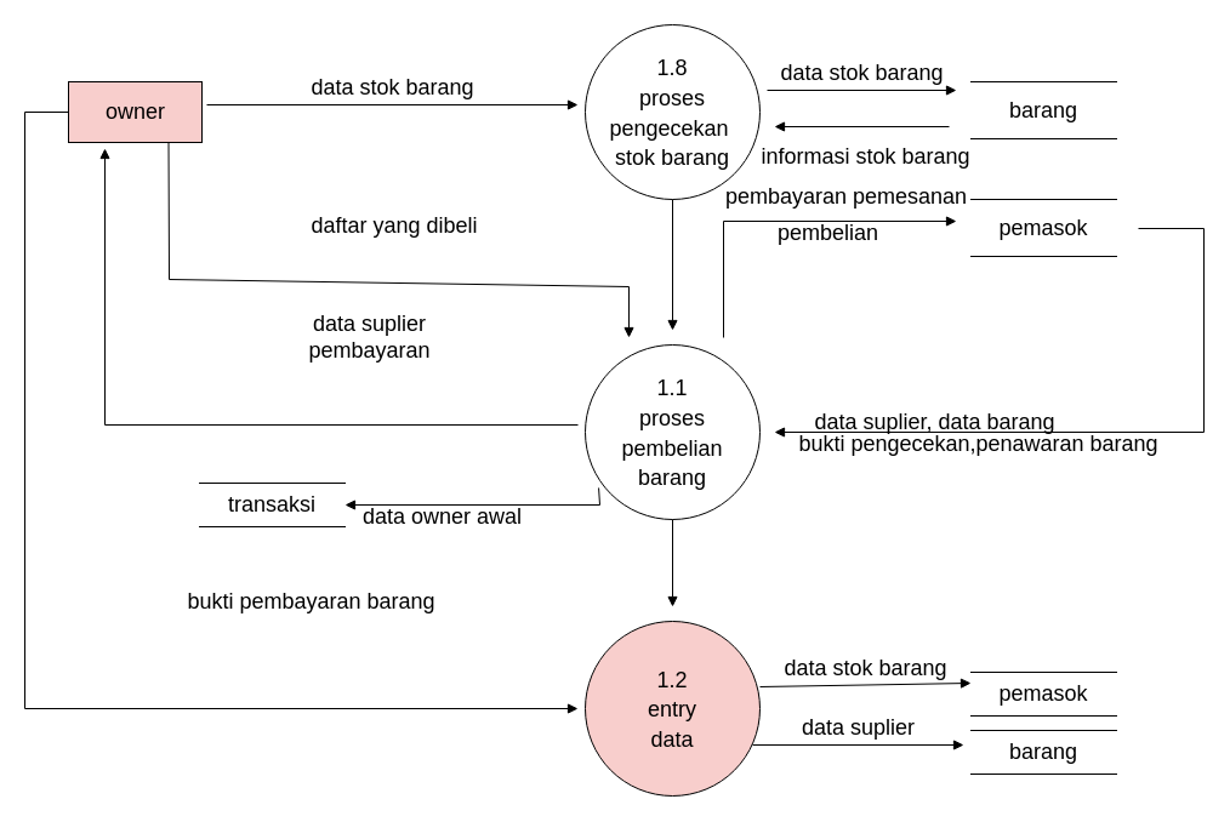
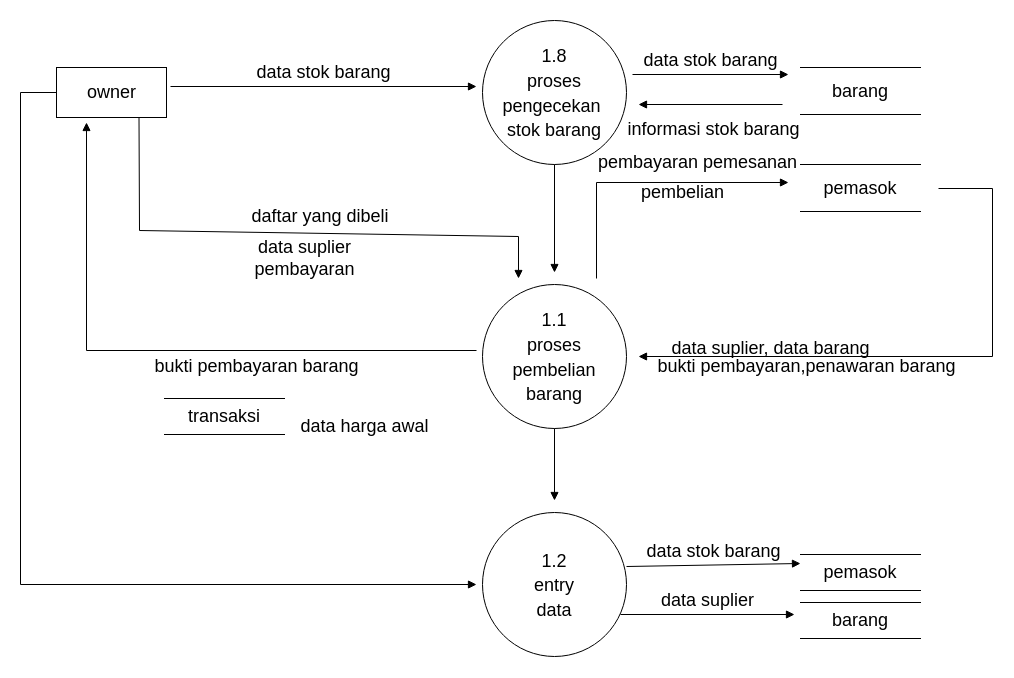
  <mxCell id="0" />
  <mxCell id="1" parent="0" />
  <mxCell id="2" value="&lt;font style=&quot;font-size: 18px&quot;&gt;1.8&lt;br&gt;proses&lt;br&gt;pengecekan&amp;nbsp;&lt;br&gt;stok barang&lt;/font&gt;" style="ellipse;whiteSpace=wrap;html=1;aspect=fixed;fontSize=20;" vertex="1" parent="1"><mxGeometry x="482" y="20" width="144" height="144" as="geometry" /></mxCell>
  <mxCell id="3" value="&lt;font style=&quot;font-size: 18px&quot;&gt;1.1&lt;br&gt;proses&lt;br&gt;pembelian&lt;br&gt;barang&lt;br&gt;&lt;/font&gt;" style="ellipse;whiteSpace=wrap;html=1;aspect=fixed;fontSize=20;" vertex="1" parent="1"><mxGeometry x="482" y="284" width="144" height="144" as="geometry" /></mxCell>
- <mxCell id="4" value="&lt;font style=&quot;font-size: 18px&quot;&gt;1.2&lt;br&gt;entry&lt;br&gt;data&lt;br&gt;&lt;/font&gt;" style="ellipse;whiteSpace=wrap;html=1;aspect=fixed;fontSize=20;fillColor=#f8cecc;" vertex="1" parent="1"><mxGeometry x="482" y="512" width="144" height="144" as="geometry" /></mxCell>
+ <mxCell id="4" value="&lt;font style=&quot;font-size: 18px&quot;&gt;1.2&lt;br&gt;entry&lt;br&gt;data&lt;br&gt;&lt;/font&gt;" style="ellipse;whiteSpace=wrap;html=1;aspect=fixed;fontSize=20;" vertex="1" parent="1"><mxGeometry x="482" y="512" width="144" height="144" as="geometry" /></mxCell>
  <mxCell id="5" value="" style="html=1;verticalAlign=bottom;endArrow=block;rounded=0;fontSize=18;exitX=0.5;exitY=1;exitDx=0;exitDy=0;" edge="1" parent="1" source="2"><mxGeometry width="80" relative="1" as="geometry"><mxPoint x="500" y="224" as="sourcePoint" /><mxPoint x="554" y="272" as="targetPoint" /></mxGeometry></mxCell>
  <mxCell id="6" value="" style="html=1;verticalAlign=bottom;endArrow=block;rounded=0;fontSize=18;exitX=0.5;exitY=1;exitDx=0;exitDy=0;" edge="1" parent="1" source="3"><mxGeometry width="80" relative="1" as="geometry"><mxPoint x="554" y="434" as="sourcePoint" /><mxPoint x="554" y="500" as="targetPoint" /></mxGeometry></mxCell>
- <mxCell id="7" value="owner" style="html=1;fontSize=18;fillColor=#f8cecc;" vertex="1" parent="1"><mxGeometry x="56" y="67" width="110" height="50" as="geometry" /></mxCell>
+ <mxCell id="7" value="owner" style="html=1;fontSize=18;" vertex="1" parent="1"><mxGeometry x="56" y="67" width="110" height="50" as="geometry" /></mxCell>
  <mxCell id="8" value="barang" style="shape=partialRectangle;whiteSpace=wrap;html=1;left=0;right=0;fillColor=none;fontSize=18;" vertex="1" parent="1"><mxGeometry x="800" y="67" width="120" height="47" as="geometry" /></mxCell>
  <mxCell id="9" value="pemasok" style="shape=partialRectangle;whiteSpace=wrap;html=1;left=0;right=0;fillColor=none;fontSize=18;" vertex="1" parent="1"><mxGeometry x="800" y="164" width="120" height="47" as="geometry" /></mxCell>
  <mxCell id="10" value="data stok barang" style="html=1;verticalAlign=bottom;endArrow=block;rounded=0;fontSize=18;" edge="1" parent="1"><mxGeometry width="80" relative="1" as="geometry"><mxPoint x="170" y="86" as="sourcePoint" /><mxPoint x="476" y="86" as="targetPoint" /></mxGeometry></mxCell>
  <mxCell id="11" value="data stok barang" style="html=1;verticalAlign=bottom;endArrow=block;rounded=0;fontSize=18;" edge="1" parent="1"><mxGeometry width="80" relative="1" as="geometry"><mxPoint x="632" y="74" as="sourcePoint" /><mxPoint x="788" y="74" as="targetPoint" /></mxGeometry></mxCell>
  <mxCell id="12" value="" style="html=1;verticalAlign=bottom;endArrow=block;rounded=0;fontSize=18;" edge="1" parent="1"><mxGeometry width="80" relative="1" as="geometry"><mxPoint x="782" y="104" as="sourcePoint" /><mxPoint x="638" y="104" as="targetPoint" /></mxGeometry></mxCell>
  <mxCell id="13" value="informasi stok barang" style="text;html=1;align=center;verticalAlign=middle;resizable=0;points=[];autosize=1;strokeColor=none;fillColor=none;fontSize=18;" vertex="1" parent="1"><mxGeometry x="620" y="114" width="186" height="30" as="geometry" /></mxCell>
  <mxCell id="14" value="" style="html=1;verticalAlign=bottom;endArrow=block;rounded=0;fontSize=18;exitX=0.75;exitY=1;exitDx=0;exitDy=0;" edge="1" parent="1" source="7"><mxGeometry width="80" relative="1" as="geometry"><mxPoint x="158" y="212" as="sourcePoint" /><mxPoint x="518" y="278" as="targetPoint" /><Array as="points"><mxPoint x="139" y="230" /><mxPoint x="518" y="236" /></Array></mxGeometry></mxCell>
- <mxCell id="15" value="daftar yang dibeli&amp;nbsp;" style="text;html=1;align=center;verticalAlign=middle;resizable=0;points=[];autosize=1;strokeColor=none;fillColor=none;fontSize=18;" vertex="1" parent="1"><mxGeometry x="249" y="171" width="156" height="30" as="geometry" /></mxCell>
- <mxCell id="16" value="data suplier&lt;br&gt;pembayaran" style="text;html=1;align=center;verticalAlign=middle;resizable=0;points=[];autosize=1;strokeColor=none;fillColor=none;fontSize=18;" vertex="1" parent="1"><mxGeometry x="247" y="251" width="114" height="54" as="geometry" /></mxCell>
+ <mxCell id="15" value="daftar yang dibeli&amp;nbsp;" style="text;html=1;align=center;verticalAlign=middle;resizable=0;points=[];autosize=1;strokeColor=none;fillColor=none;fontSize=18;" vertex="1" parent="1"><mxGeometry x="244" y="201" width="156" height="30" as="geometry" /></mxCell>
+ <mxCell id="16" value="data suplier&lt;br&gt;pembayaran" style="text;html=1;align=center;verticalAlign=middle;resizable=0;points=[];autosize=1;strokeColor=none;fillColor=none;fontSize=18;" vertex="1" parent="1"><mxGeometry x="247" y="231" width="114" height="54" as="geometry" /></mxCell>
  <mxCell id="17" value="" style="html=1;verticalAlign=bottom;endArrow=block;rounded=0;fontSize=18;" edge="1" parent="1"><mxGeometry width="80" relative="1" as="geometry"><mxPoint x="476" y="350" as="sourcePoint" /><mxPoint x="86" y="122" as="targetPoint" /><Array as="points"><mxPoint x="86" y="350" /></Array></mxGeometry></mxCell>
- <mxCell id="18" value="bukti pembayaran barang" style="text;html=1;align=center;verticalAlign=middle;resizable=0;points=[];autosize=1;strokeColor=none;fillColor=none;fontSize=18;" vertex="1" parent="1"><mxGeometry x="145" y="481" width="222" height="30" as="geometry" /></mxCell>
+ <mxCell id="18" value="bukti pembayaran barang" style="text;html=1;align=center;verticalAlign=middle;resizable=0;points=[];autosize=1;strokeColor=none;fillColor=none;fontSize=18;" vertex="1" parent="1"><mxGeometry x="145" y="351" width="222" height="30" as="geometry" /></mxCell>
  <mxCell id="19" value="transaksi" style="shape=partialRectangle;whiteSpace=wrap;html=1;left=0;right=0;fillColor=none;fontSize=18;" vertex="1" parent="1"><mxGeometry x="164" y="398" width="120" height="36" as="geometry" /></mxCell>
- <mxCell id="20" value="" style="html=1;verticalAlign=bottom;endArrow=block;rounded=0;fontSize=18;exitX=0.077;exitY=0.819;exitDx=0;exitDy=0;exitPerimeter=0;entryX=1;entryY=0.5;entryDx=0;entryDy=0;" edge="1" parent="1" source="3" target="19"><mxGeometry width="80" relative="1" as="geometry"><mxPoint x="284" y="416" as="sourcePoint" /><mxPoint x="362" y="458" as="targetPoint" /><Array as="points"><mxPoint x="494" y="416" /></Array></mxGeometry></mxCell>
- <mxCell id="21" value="data owner awal" style="text;html=1;align=center;verticalAlign=middle;resizable=0;points=[];autosize=1;strokeColor=none;fillColor=none;fontSize=18;" vertex="1" parent="1"><mxGeometry x="292" y="411" width="144" height="30" as="geometry" /></mxCell>
+ <mxCell id="21" value="data harga awal" style="text;html=1;align=center;verticalAlign=middle;resizable=0;points=[];autosize=1;strokeColor=none;fillColor=none;fontSize=18;" vertex="1" parent="1"><mxGeometry x="292" y="411" width="144" height="30" as="geometry" /></mxCell>
  <mxCell id="22" value="" style="html=1;verticalAlign=bottom;endArrow=block;rounded=0;fontSize=18;exitX=0;exitY=0.5;exitDx=0;exitDy=0;" edge="1" parent="1" source="7"><mxGeometry width="80" relative="1" as="geometry"><mxPoint x="8" y="170" as="sourcePoint" /><mxPoint x="476" y="584" as="targetPoint" /><Array as="points"><mxPoint x="20" y="92" /><mxPoint x="20" y="584" /></Array></mxGeometry></mxCell>
  <mxCell id="23" value="pemasok" style="shape=partialRectangle;whiteSpace=wrap;html=1;left=0;right=0;fillColor=none;fontSize=18;" vertex="1" parent="1"><mxGeometry x="800" y="554" width="120" height="36" as="geometry" /></mxCell>
  <mxCell id="24" value="barang" style="shape=partialRectangle;whiteSpace=wrap;html=1;left=0;right=0;fillColor=none;fontSize=18;" vertex="1" parent="1"><mxGeometry x="800" y="602" width="120" height="36" as="geometry" /></mxCell>
  <mxCell id="25" value="pembayaran pemesanan" style="html=1;verticalAlign=bottom;endArrow=block;rounded=0;fontSize=18;" edge="1" parent="1"><mxGeometry x="0.375" y="6" width="80" relative="1" as="geometry"><mxPoint x="596" y="278" as="sourcePoint" /><mxPoint x="788" y="182" as="targetPoint" /><Array as="points"><mxPoint x="596" y="182" /></Array><mxPoint x="-1" as="offset" /></mxGeometry></mxCell>
  <mxCell id="26" value="pembelian" style="text;html=1;align=center;verticalAlign=middle;resizable=0;points=[];autosize=1;strokeColor=none;fillColor=none;fontSize=18;" vertex="1" parent="1"><mxGeometry x="634" y="177" width="96" height="30" as="geometry" /></mxCell>
  <mxCell id="27" value="" style="html=1;verticalAlign=bottom;endArrow=block;rounded=0;fontSize=18;" edge="1" parent="1"><mxGeometry x="-0.083" y="24" width="80" relative="1" as="geometry"><mxPoint x="938" y="188" as="sourcePoint" /><mxPoint x="638" y="356" as="targetPoint" /><Array as="points"><mxPoint x="992" y="188" /><mxPoint x="992" y="356" /></Array><mxPoint y="1" as="offset" /></mxGeometry></mxCell>
  <mxCell id="28" value="data suplier, data barang" style="text;html=1;align=center;verticalAlign=middle;resizable=0;points=[];autosize=1;strokeColor=none;fillColor=none;fontSize=18;" vertex="1" parent="1"><mxGeometry x="662" y="333" width="216" height="30" as="geometry" /></mxCell>
- <mxCell id="29" value="bukti pengecekan,penawaran barang" style="text;html=1;align=center;verticalAlign=middle;resizable=0;points=[];autosize=1;strokeColor=none;fillColor=none;fontSize=18;" vertex="1" parent="1"><mxGeometry x="650" y="351" width="312" height="30" as="geometry" /></mxCell>
+ <mxCell id="29" value="bukti pembayaran,penawaran barang" style="text;html=1;align=center;verticalAlign=middle;resizable=0;points=[];autosize=1;strokeColor=none;fillColor=none;fontSize=18;" vertex="1" parent="1"><mxGeometry x="650" y="351" width="312" height="30" as="geometry" /></mxCell>
  <mxCell id="30" value="data stok barang" style="html=1;verticalAlign=bottom;endArrow=block;rounded=0;fontSize=18;entryX=0;entryY=0.25;entryDx=0;entryDy=0;" edge="1" parent="1" target="23"><mxGeometry width="80" relative="1" as="geometry"><mxPoint x="626" y="566" as="sourcePoint" /><mxPoint x="706" y="566" as="targetPoint" /></mxGeometry></mxCell>
  <mxCell id="31" value="data suplier" style="html=1;verticalAlign=bottom;endArrow=block;rounded=0;fontSize=18;" edge="1" parent="1"><mxGeometry width="80" relative="1" as="geometry"><mxPoint x="620" y="614" as="sourcePoint" /><mxPoint x="794" y="614" as="targetPoint" /></mxGeometry></mxCell>
